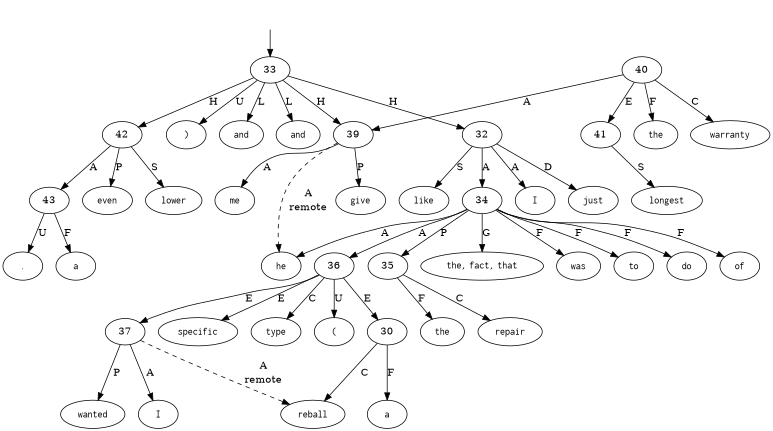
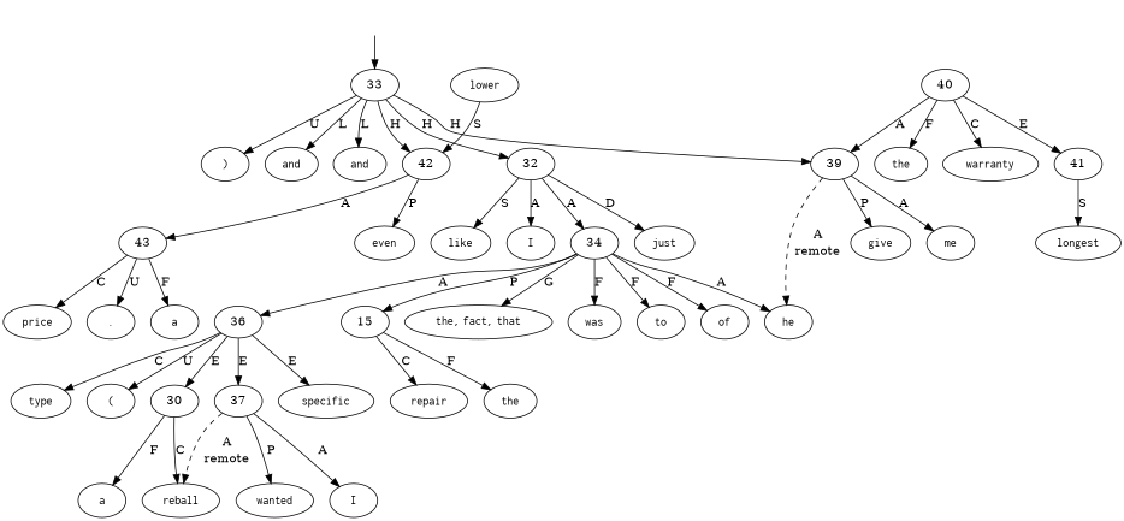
  digraph {
    node [shape=oval]
    top [style=invis shape=""]
    33 [shape=""]
    n3 [label=<<table align="center" border="0" cellspacing="0"><tr><td colspan="2"><font face="Courier">)</font></td></tr></table>>]
    n4 [label=<<table align="center" border="0" cellspacing="0"><tr><td colspan="2"><font face="Courier">and</font></td></tr></table>>]
    n5 [label=<<table align="center" border="0" cellspacing="0"><tr><td colspan="2"><font face="Courier">and</font></td></tr></table>>]
    32 [shape=""]
    42 [shape=""]
    39 [shape=""]
    n9 [label=<<table align="center" border="0" cellspacing="0"><tr><td colspan="2"><font face="Courier">I</font></td></tr></table>>]
    n10 [label=<<table align="center" border="0" cellspacing="0"><tr><td colspan="2"><font face="Courier">just</font></td></tr></table>>]
    n11 [label=<<table align="center" border="0" cellspacing="0"><tr><td colspan="2"><font face="Courier">like</font></td></tr></table>>]
    34 [shape=""]
    n13 [label=<<table align="center" border="0" cellspacing="0"><tr><td colspan="2"><font face="Courier">even</font></td></tr></table>>]
    n14 [label=<<table align="center" border="0" cellspacing="0"><tr><td colspan="2"><font face="Courier">lower</font></td></tr></table>>]
    43 [shape=""]
    n16 [label=<<table align="center" border="0" cellspacing="0"><tr><td colspan="2"><font face="Courier">he</font></td></tr></table>>]
    n17 [label=<<table align="center" border="0" cellspacing="0"><tr><td colspan="2"><font face="Courier">give</font></td></tr></table>>]
    n18 [label=<<table align="center" border="0" cellspacing="0"><tr><td colspan="2"><font face="Courier">me</font></td></tr></table>>]
    n19 [label=<<table align="center" border="0" cellspacing="0"><tr><td colspan="2"><font face="Courier">the</font>,&nbsp;<font face="Courier">fact</font>,&nbsp;<font face="Courier">that</font></td></tr></table>>]
    n20 [label=<<table align="center" border="0" cellspacing="0"><tr><td colspan="2"><font face="Courier">was</font></td></tr></table>>]
    n21 [label=<<table align="center" border="0" cellspacing="0"><tr><td colspan="2"><font face="Courier">to</font></td></tr></table>>]
-   n22 [label=<<table align="center" border="0" cellspacing="0"><tr><td colspan="2"><font face="Courier">do</font></td></tr></table>>]
    n23 [label=<<table align="center" border="0" cellspacing="0"><tr><td colspan="2"><font face="Courier">the</font></td></tr></table>>]
    n24 [label=<<table align="center" border="0" cellspacing="0"><tr><td colspan="2"><font face="Courier">specific</font></td></tr></table>>]
    n25 [label=<<table align="center" border="0" cellspacing="0"><tr><td colspan="2"><font face="Courier">type</font></td></tr></table>>]
    n26 [label=<<table align="center" border="0" cellspacing="0"><tr><td colspan="2"><font face="Courier">of</font></td></tr></table>>]
    n27 [label=<<table align="center" border="0" cellspacing="0"><tr><td colspan="2"><font face="Courier">repair</font></td></tr></table>>]
    n28 [label=<<table align="center" border="0" cellspacing="0"><tr><td colspan="2"><font face="Courier">I</font></td></tr></table>>]
    n29 [label=<<table align="center" border="0" cellspacing="0"><tr><td colspan="2"><font face="Courier">wanted</font></td></tr></table>>]
    n30 [label=<<table align="center" border="0" cellspacing="0"><tr><td colspan="2"><font face="Courier">(</font></td></tr></table>>]
    n31 [label=<<table align="center" border="0" cellspacing="0"><tr><td colspan="2"><font face="Courier">a</font></td></tr></table>>]
    n32 [label=<<table align="center" border="0" cellspacing="0"><tr><td colspan="2"><font face="Courier">reball</font></td></tr></table>>]
    n33 [label=<<table align="center" border="0" cellspacing="0"><tr><td colspan="2"><font face="Courier">the</font></td></tr></table>>]
    n34 [label=<<table align="center" border="0" cellspacing="0"><tr><td colspan="2"><font face="Courier">longest</font></td></tr></table>>]
    n35 [label=<<table align="center" border="0" cellspacing="0"><tr><td colspan="2"><font face="Courier">warranty</font></td></tr></table>>]
    n36 [label=<<table align="center" border="0" cellspacing="0"><tr><td colspan="2"><font face="Courier">a</font></td></tr></table>>]
+   n37 [label=<<table align="center" border="0" cellspacing="0"><tr><td colspan="2"><font face="Courier">price</font></td></tr></table>>]
    n38 [label=<<table align="center" border="0" cellspacing="0"><tr><td colspan="2"><font face="Courier">.</font></td></tr></table>>]
    36 [shape=""]
-   35 [shape=""]
+   35 [label=15 shape=""]
    n41 [label=30 shape=""]
    37 [shape=""]
    40 [shape=""]
    41 [shape=""]
    top -> 33
    33 -> n3 [label=U]
    33 -> n4 [label=L]
    33 -> n5 [label=L]
    33 -> 32 [label=H]
    33 -> 42 [label=H]
    33 -> 39 [label=H]
    32 -> n9 [label=A]
    32 -> n10 [label=D]
    32 -> n11 [label=S]
    32 -> 34 [label=A]
    42 -> n13 [label=P]
-   42 -> n14 [label=S]
+   n14 -> 42 [label=S]
    42 -> 43 [label=A]
    39 -> n16 [label=<<table align="center" border="0" cellspacing="0"><tr><td colspan="1">A</td></tr><tr><td>remote</td></tr></table>> style=dashed]
    39 -> n17 [label=P]
    39 -> n18 [label=A]
    34 -> n16 [label=A]
    34 -> n19 [label=G]
    34 -> n20 [label=F]
    34 -> n21 [label=F]
-   34 -> n22 [label=F]
    34 -> n26 [label=F]
    34 -> 36 [label=A]
    34 -> 35 [label=P]
    43 -> n36 [label=F]
+   43 -> n37 [label=C]
    43 -> n38 [label=U]
    36 -> n24 [label=E]
    36 -> n25 [label=C]
    36 -> n30 [label=U]
    36 -> n41 [label=E]
    36 -> 37 [label=E]
    35 -> n23 [label=F]
    35 -> n27 [label=C]
    n41 -> n31 [label=F]
    n41 -> n32 [label=C]
    37 -> n28 [label=A]
    37 -> n29 [label=P]
    37 -> n32 [label=<<table align="center" border="0" cellspacing="0"><tr><td colspan="1">A</td></tr><tr><td>remote</td></tr></table>> style=dashed]
    40 -> 39 [label=A]
    40 -> n33 [label=F]
    40 -> n35 [label=C]
    40 -> 41 [label=E]
    41 -> n34 [label=S]
  }
